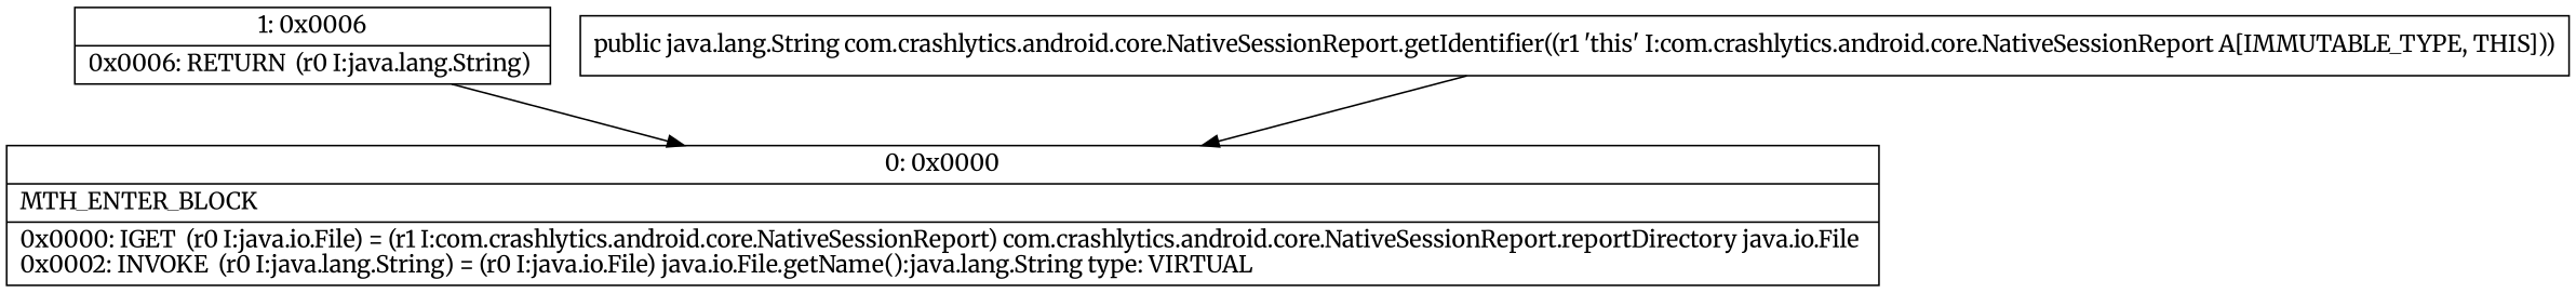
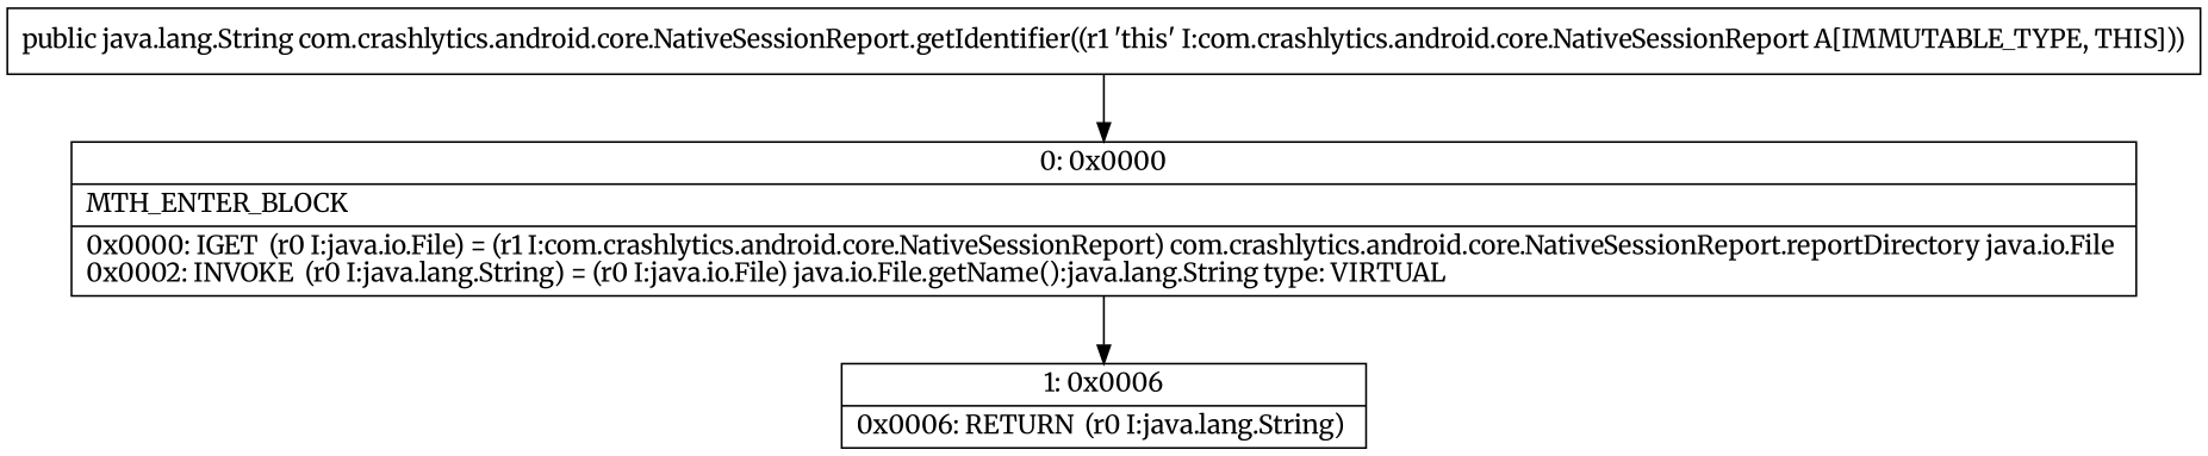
  digraph {
    fontname=Merriweather
    node [shape=record fontname=Merriweather]
    edge [fontname=Merriweather]
    n1 [label="{0\:\ 0x0000|MTH_ENTER_BLOCK\l|0x0000: IGET  (r0 I:java.io.File) = (r1 I:com.crashlytics.android.core.NativeSessionReport) com.crashlytics.android.core.NativeSessionReport.reportDirectory java.io.File \l0x0002: INVOKE  (r0 I:java.lang.String) = (r0 I:java.io.File) java.io.File.getName():java.lang.String type: VIRTUAL \l}"]
    n2 [label="{1\:\ 0x0006|0x0006: RETURN  (r0 I:java.lang.String) \l}"]
    n3 [label="{public java.lang.String com.crashlytics.android.core.NativeSessionReport.getIdentifier((r1 'this' I:com.crashlytics.android.core.NativeSessionReport A[IMMUTABLE_TYPE, THIS])) }"]
-   n2 -> n1
+   n1 -> n2
    n3 -> n1
  }
